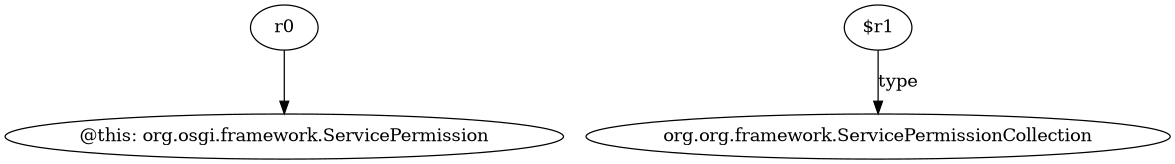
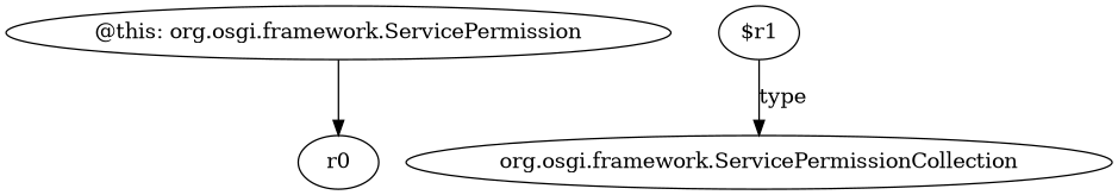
  digraph {
    n1 [label="@this: org.osgi.framework.ServicePermission"]
    n2 [label=r0]
-   n3 [label="org.org.framework.ServicePermissionCollection"]
+   n3 [label="org.osgi.framework.ServicePermissionCollection"]
    n4 [label="$r1"]
-   n2 -> n1
+   n1 -> n2
    n4 -> n3 [label=type]
  }
